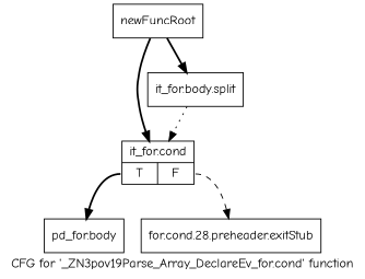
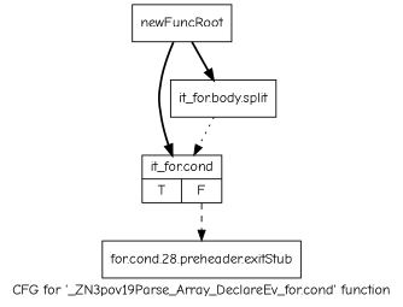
  digraph {
    fontname="Comic Neue"
    label="CFG for '_ZN3pov19Parse_Array_DeclareEv_for.cond' function"
    node [fontname="Comic Neue" shape=record]
    edge [fontname="Comic Neue" style=bold]
    n1 [label="{newFuncRoot}"]
    n2 [label="{it_for.cond|{<s0>T|<s1>F}}"]
    n3 [label="{it_for.body.split}"]
    n4 [label="{for.cond.28.preheader.exitStub}"]
-   n5 [label="{pd_for.body}"]
    n1 -> n2
    n1 -> n3
    n2 -> n4 [style=dashed tailport=s1]
-   n2 -> n5 [tailport=s0]
    n3 -> n2 [style=dotted]
  }
